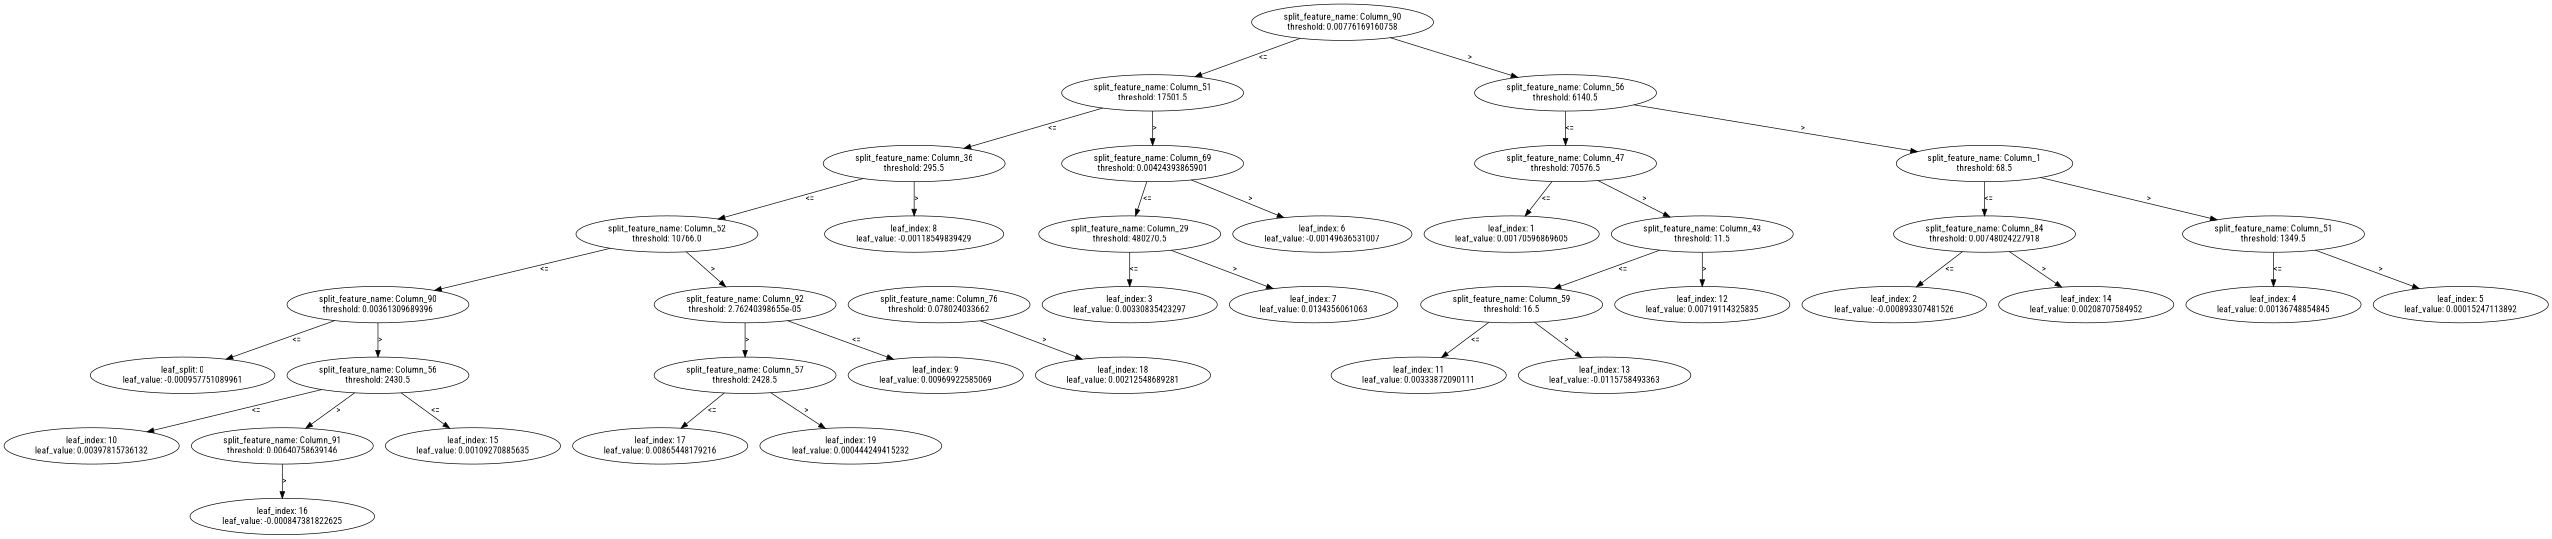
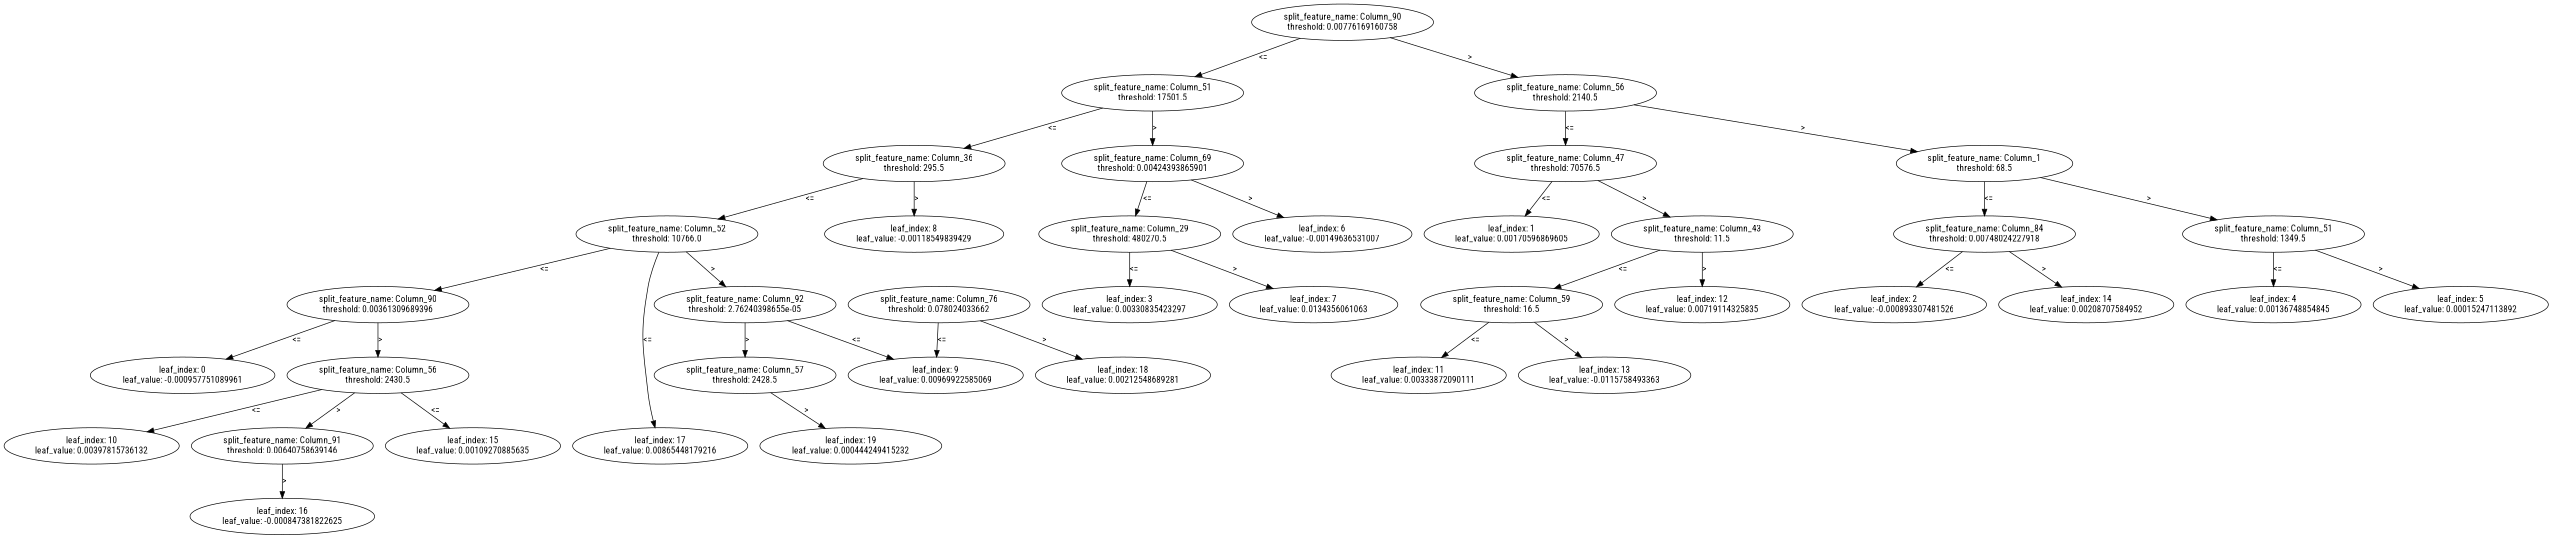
  digraph {
    fontname="Roboto Condensed"
    node [fontname="Roboto Condensed"]
    edge [fontname="Roboto Condensed"]
    n1 [label="split_feature_name: Column_90\nthreshold: 0.00776169160758"]
    n2 [label="split_feature_name: Column_51\nthreshold: 17501.5"]
-   n3 [label="split_feature_name: Column_56\nthreshold: 6140.5"]
+   n3 [label="split_feature_name: Column_56\nthreshold: 2140.5"]
    n4 [label="split_feature_name: Column_36\nthreshold: 295.5"]
    n5 [label="split_feature_name: Column_69\nthreshold: 0.00424393865901"]
    n6 [label="split_feature_name: Column_47\nthreshold: 70576.5"]
    n7 [label="split_feature_name: Column_1\nthreshold: 68.5"]
    n8 [label="split_feature_name: Column_52\nthreshold: 10766.0"]
    n9 [label="leaf_index: 8\nleaf_value: -0.00118549839429"]
    n10 [label="split_feature_name: Column_29\nthreshold: 480270.5"]
    n11 [label="leaf_index: 6\nleaf_value: -0.00149636531007"]
    n12 [label="split_feature_name: Column_90\nthreshold: 0.00361309689396"]
    n13 [label="split_feature_name: Column_92\nthreshold: 2.76240398655e-05"]
-   n14 [label="leaf_split: 0\nleaf_value: -0.000957751089961"]
+   n14 [label="leaf_index: 0\nleaf_value: -0.000957751089961"]
    n15 [label="split_feature_name: Column_56\nthreshold: 2430.5"]
    n16 [label="split_feature_name: Column_57\nthreshold: 2428.5"]
    n17 [label="leaf_index: 9\nleaf_value: 0.00969922585069"]
    n18 [label="leaf_index: 10\nleaf_value: 0.00397815736132"]
    n19 [label="split_feature_name: Column_91\nthreshold: 0.00640758639146"]
    n20 [label="leaf_index: 15\nleaf_value: 0.00109270885635"]
    n21 [label="leaf_index: 16\nleaf_value: -0.000847381822625"]
    n22 [label="split_feature_name: Column_76\nthreshold: 0.078024033662"]
    n23 [label="leaf_index: 18\nleaf_value: 0.00212548689281"]
    n24 [label="leaf_index: 17\nleaf_value: 0.00865448179216"]
    n25 [label="leaf_index: 19\nleaf_value: 0.000444249415232"]
    n26 [label="leaf_index: 3\nleaf_value: 0.00330835423297"]
    n27 [label="leaf_index: 7\nleaf_value: 0.0134356061063"]
    n28 [label="leaf_index: 1\nleaf_value: 0.00170596869605"]
    n29 [label="split_feature_name: Column_43\nthreshold: 11.5"]
    n30 [label="split_feature_name: Column_84\nthreshold: 0.00748024227918"]
    n31 [label="split_feature_name: Column_51\nthreshold: 1349.5"]
    n32 [label="split_feature_name: Column_59\nthreshold: 16.5"]
    n33 [label="leaf_index: 12\nleaf_value: 0.00719114325835"]
    n34 [label="leaf_index: 11\nleaf_value: 0.00333872090111"]
    n35 [label="leaf_index: 13\nleaf_value: -0.0115758493363"]
    n36 [label="leaf_index: 2\nleaf_value: -0.000893307481526"]
    n37 [label="leaf_index: 14\nleaf_value: 0.00208707584952"]
    n38 [label="leaf_index: 4\nleaf_value: 0.00136748854845"]
    n39 [label="leaf_index: 5\nleaf_value: 0.00015247113892"]
    n1 -> n2 [label="<="]
    n1 -> n3 [label=">"]
    n2 -> n4 [label="<="]
    n2 -> n5 [label=">"]
    n3 -> n6 [label="<="]
    n3 -> n7 [label=">"]
    n4 -> n8 [label="<="]
    n4 -> n9 [label=">"]
    n5 -> n10 [label="<="]
    n5 -> n11 [label=">"]
    n6 -> n28 [label="<="]
    n6 -> n29 [label=">"]
    n7 -> n30 [label="<="]
    n7 -> n31 [label=">"]
    n8 -> n12 [label="<="]
    n8 -> n13 [label=">"]
    n10 -> n26 [label="<="]
    n10 -> n27 [label=">"]
    n12 -> n14 [label="<="]
    n12 -> n15 [label=">"]
    n13 -> n16 [label=">"]
    n13 -> n17 [label="<="]
    n15 -> n18 [label="<="]
    n15 -> n19 [label=">"]
    n15 -> n20 [label="<="]
-   n16 -> n24 [label="<="]
+   n8 -> n24 [label="<="]
    n16 -> n25 [label=">"]
    n19 -> n21 [label=">"]
+   n22 -> n17 [label="<="]
    n22 -> n23 [label=">"]
    n29 -> n32 [label="<="]
    n29 -> n33 [label=">"]
    n30 -> n36 [label="<="]
    n30 -> n37 [label=">"]
    n31 -> n38 [label="<="]
    n31 -> n39 [label=">"]
    n32 -> n34 [label="<="]
    n32 -> n35 [label=">"]
  }
